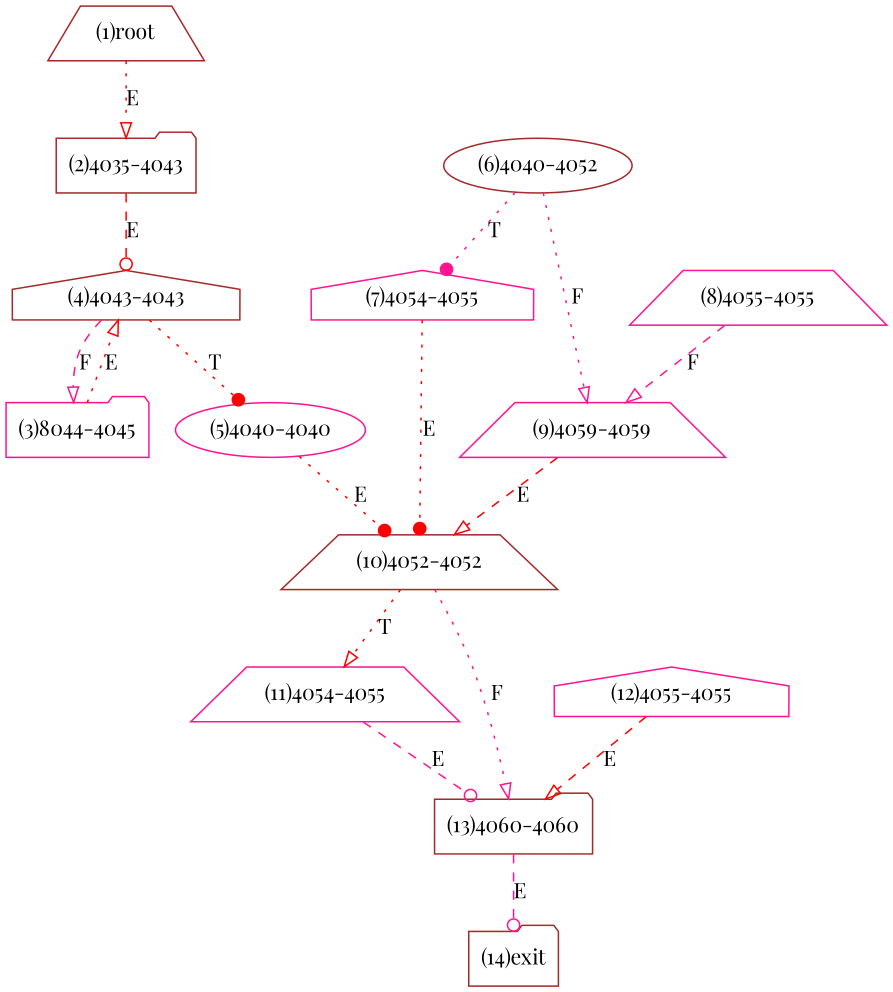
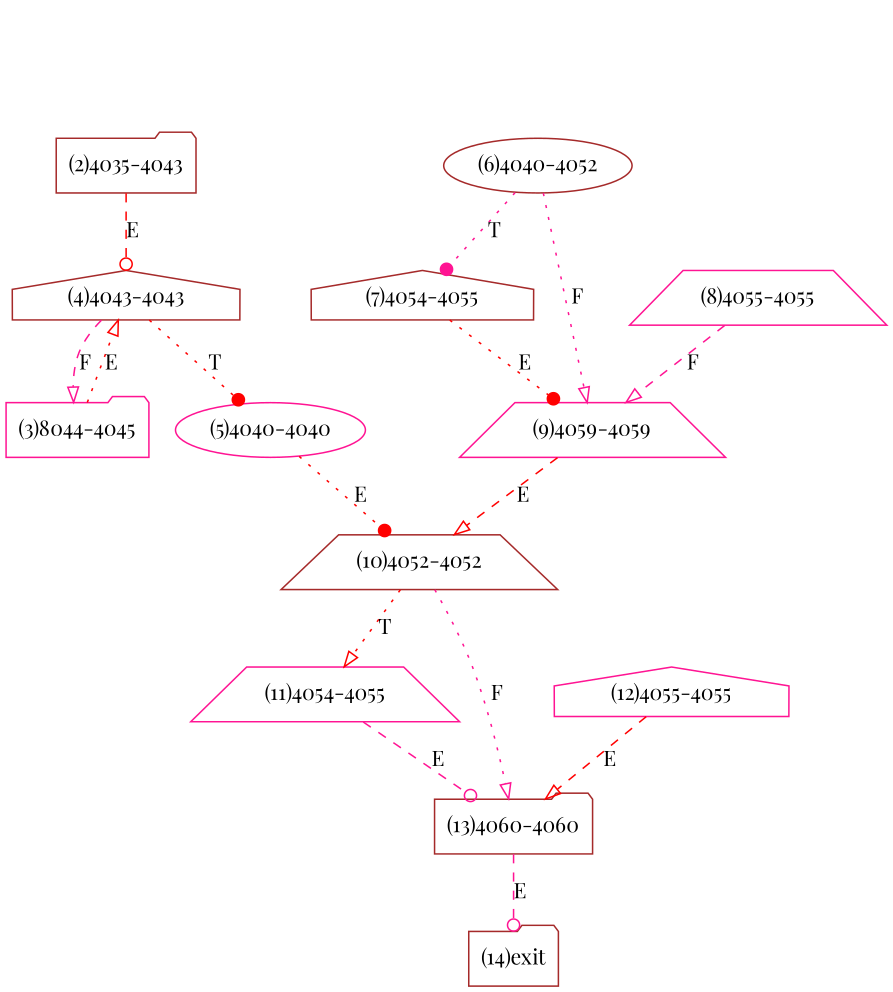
  digraph {
    fontname="Playfair Display"
    node [color=brown fontname="Playfair Display" shape=trapezium]
    edge [arrowhead=onormal color=red fontname="Playfair Display" style=dotted]
-   n1 [label="(1)root"]
    n2 [label="(2)4035-4043" shape=folder]
    n3 [label="(4)4043-4043" shape=house]
    n4 [color=deeppink label="(3)8044-4045" shape=folder]
    n5 [color=deeppink label="(5)4040-4040" shape=ellipse]
    n6 [label="(10)4052-4052"]
    n7 [color=deeppink label="(11)4054-4055"]
    n8 [label="(13)4060-4060" shape=folder]
    n9 [label="(6)4040-4052" shape=ellipse]
-   n10 [color=deeppink label="(7)4054-4055" shape=house]
+   n10 [label="(7)4054-4055" shape=house]
    n11 [color=deeppink label="(9)4059-4059"]
    n12 [color=deeppink label="(8)4055-4055"]
    n13 [label="(14)exit" shape=folder]
    n14 [color=deeppink label="(12)4055-4055" shape=house]
-   n1 -> n2 [label=E]
    n2 -> n3 [arrowhead=odot label=E style=dashed]
    n3 -> n4 [color=deeppink label=F style=dashed]
    n3 -> n5 [arrowhead=dot label=T]
    n4 -> n3 [label=E]
    n5 -> n6 [arrowhead=dot label=E]
    n6 -> n7 [label=T]
    n6 -> n8 [color=deeppink label=F]
    n7 -> n8 [arrowhead=odot color=deeppink label=E style=dashed]
    n8 -> n13 [arrowhead=odot color=deeppink label=E style=dashed]
    n9 -> n10 [arrowhead=dot color=deeppink label=T]
    n9 -> n11 [color=deeppink label=F]
-   n10 -> n6 [arrowhead=dot label=E]
+   n10 -> n11 [arrowhead=dot label=E]
    n11 -> n6 [label=E style=dashed]
    n12 -> n11 [color=deeppink label=F style=dashed]
    n14 -> n8 [label=E style=dashed]
  }
